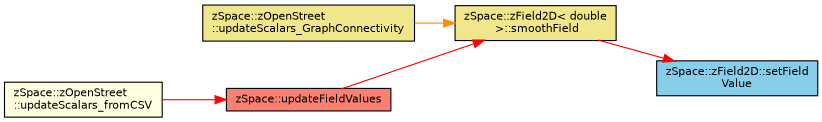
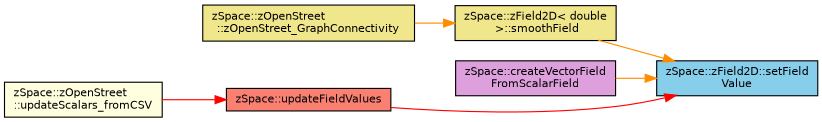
  digraph {
    rankdir=RL
    node [color=black fillcolor=khaki fontname=Helvetica fontsize=10 shape=record style=filled]
    edge [color=darkorange dir=back fontname=Helvetica fontsize=10 labelfontname=Helvetica labelfontsize=10 style=solid]
    n1 [fillcolor=skyblue fontcolor=black height=0.2 label="zSpace::zField2D::setField\lValue" width=0.4]
    n2 [height=0.2 label="zSpace::zField2D\< double\l \>::smoothField" width=0.4]
+   n3 [fillcolor=plum height=0.2 label="zSpace::createVectorField\lFromScalarField" width=0.4]
    n4 [fillcolor=salmon height=0.2 label="zSpace::updateFieldValues" width=0.4]
-   n5 [height=0.2 label="zSpace::zOpenStreet\l::updateScalars_GraphConnectivity" width=0.4]
+   n5 [height=0.2 label="zSpace::zOpenStreet\l::zOpenStreet_GraphConnectivity" width=0.4]
    n6 [fillcolor=lightyellow height=0.2 label="zSpace::zOpenStreet\l::updateScalars_fromCSV" width=0.4]
-   n1 -> n2 [color=red]
-   n2 -> n4 [color=red]
+   n1 -> n2
+   n1 -> n3
+   n1 -> n4 [color=red]
    n2 -> n5
    n4 -> n6 [color=red]
  }
